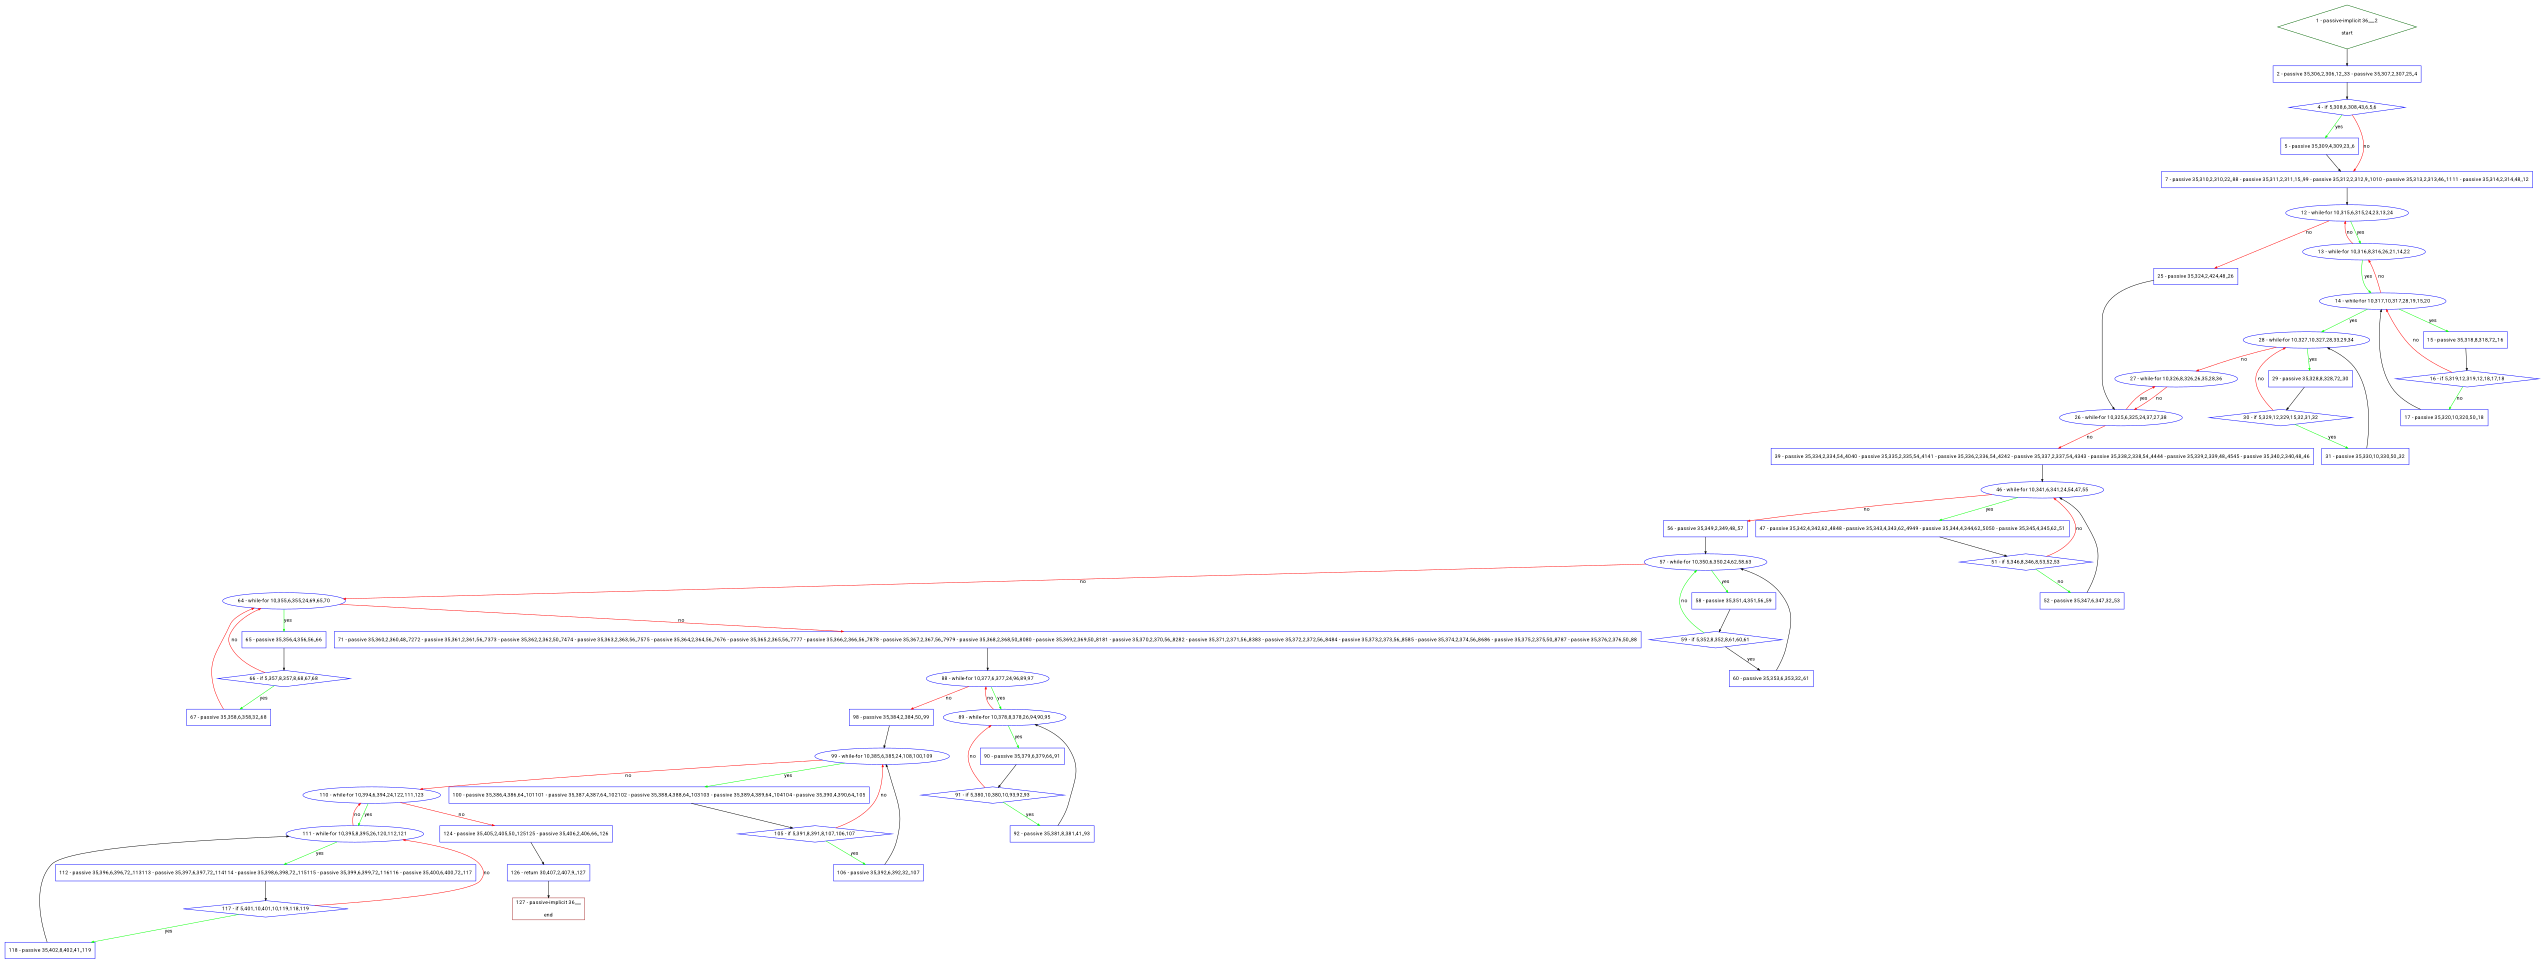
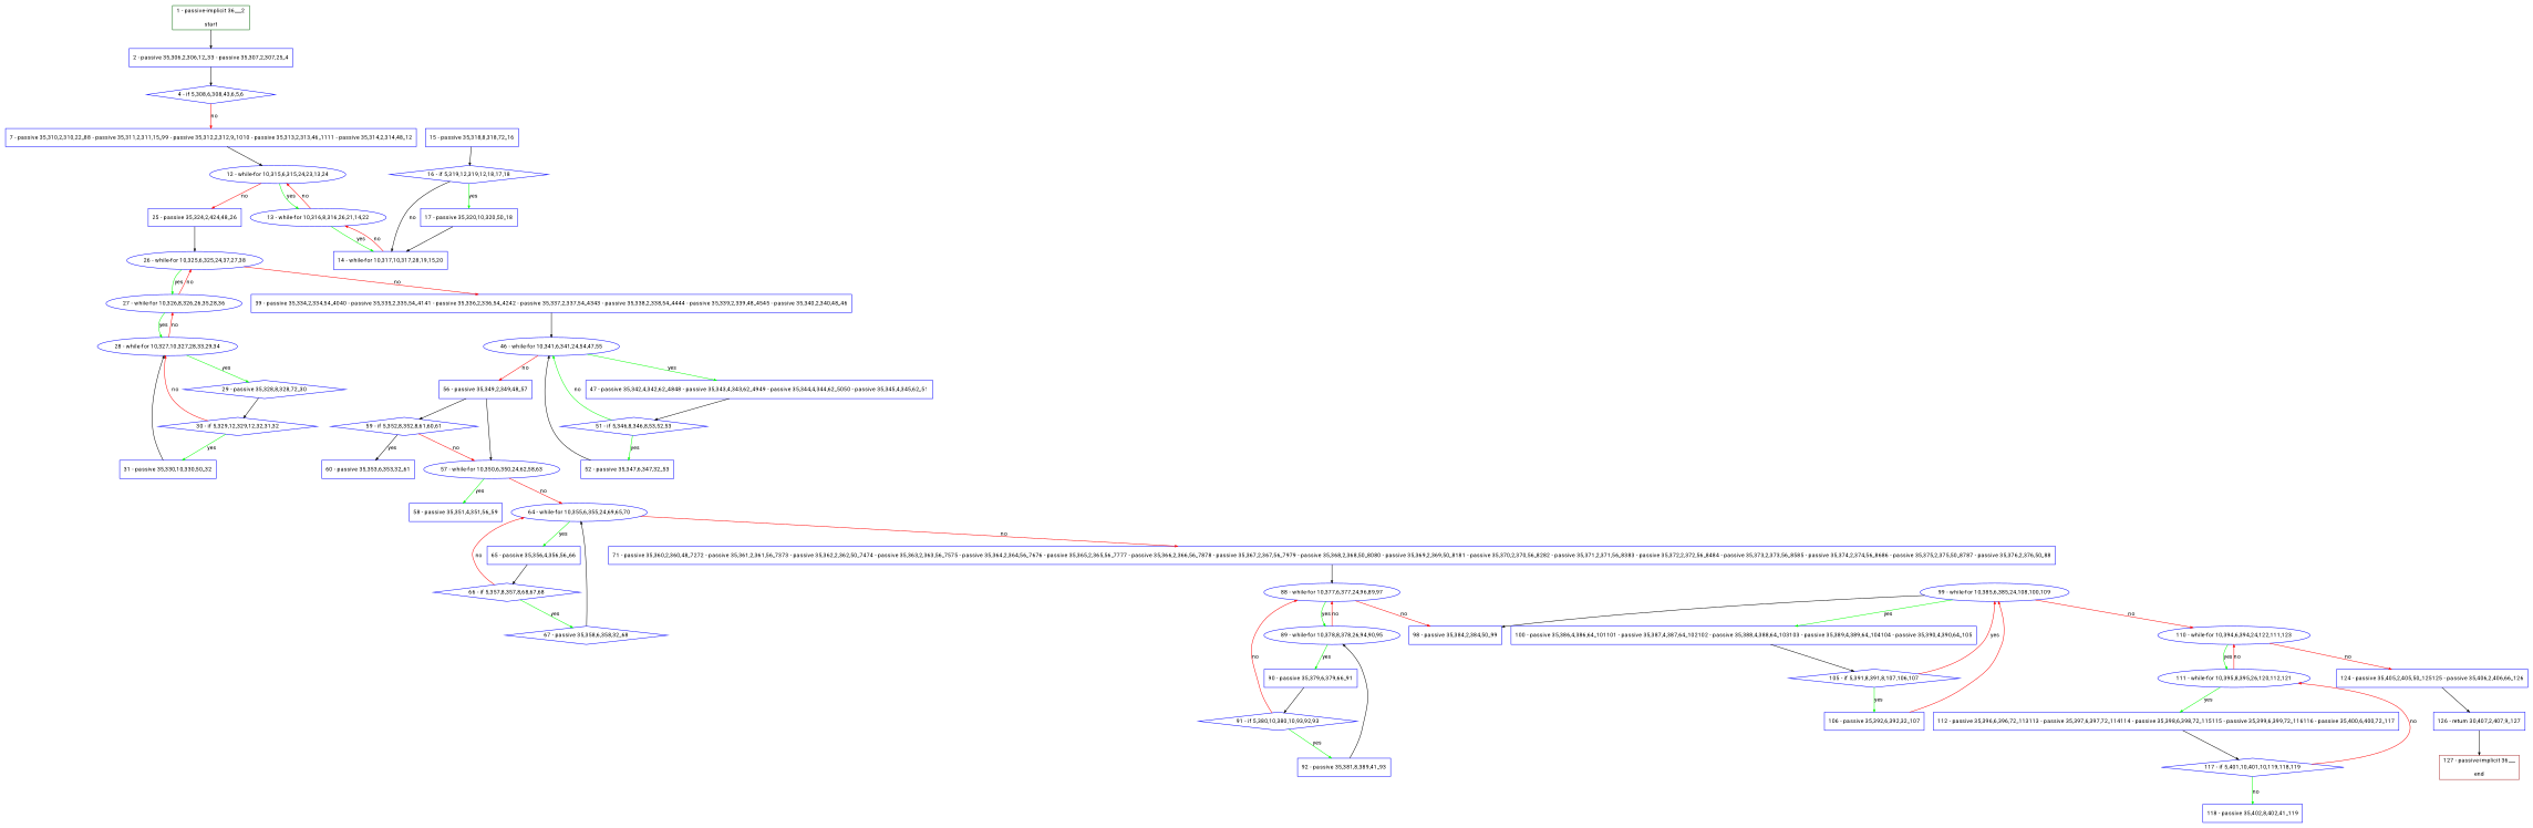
  digraph {
    bgcolor=white
    compound=true
    fillcolor="#FFFFCC"
    fontname=Roboto
    fontsize=12
    pack=true
    packmode=clust
    style="rounded,filled"
    node [color="#0000ff" compound=true fillcolor="#ffffff" fixedsize=false fontname=Roboto fontsize=12 node_initialized=no shape=box style=filled]
    edge [arrowhead=normal arrowsize=0.5 arrowtail=none color="#000000" compound=true dir=forward fontcolor=black fontname=Roboto fontsize=12]
    n1 [label="2 - passive 35,306,2,306,12,,33 - passive 35,307,2,307,25,,4"]
    n2 [label="4 - if 5,308,6,308,43,6,5,6" shape=diamond]
-   n3 [label="5 - passive 35,309,4,309,23,,6"]
    n4 [label="7 - passive 35,310,2,310,22,,88 - passive 35,311,2,311,15,,99 - passive 35,312,2,312,9,,1010 - passive 35,313,2,313,46,,1111 - passive 35,314,2,314,48,,12"]
-   n5 [color="#006400" label="1 - passive-implicit 36,,,,,,2\n\nstart" shape=diamond]
+   n5 [color="#006400" label="1 - passive-implicit 36,,,,,,2\n\nstart"]
    n6 [label="12 - while-for 10,315,6,315,24,23,13,24" shape=oval]
    n7 [label="13 - while-for 10,316,8,316,26,21,14,22" shape=oval]
    n8 [label="25 - passive 35,324,2,424,48,,26"]
-   n9 [label="14 - while-for 10,317,10,317,28,19,15,20" shape=oval]
+   n9 [label="14 - while-for 10,317,10,317,28,19,15,20"]
    n10 [label="26 - while-for 10,325,6,325,24,37,27,38" shape=oval]
    n11 [label="15 - passive 35,318,8,318,72,,16"]
    n12 [label="27 - while-for 10,326,8,326,26,35,28,36" shape=oval]
    n13 [label="39 - passive 35,334,2,334,54,,4040 - passive 35,335,2,335,54,,4141 - passive 35,336,2,336,54,,4242 - passive 35,337,2,337,54,,4343 - passive 35,338,2,338,54,,4444 - passive 35,339,2,339,48,,4545 - passive 35,340,2,340,48,,46"]
    n14 [label="16 - if 5,319,12,319,12,18,17,18" shape=diamond]
    n15 [label="17 - passive 35,320,10,320,50,,18"]
    n16 [label="28 - while-for 10,327,10,327,28,33,29,34" shape=oval]
    n17 [label="46 - while-for 10,341,6,341,24,54,47,55" shape=oval]
-   n18 [label="29 - passive 35,328,8,328,72,,30"]
+   n18 [label="29 - passive 35,328,8,328,72,,30" shape=diamond]
    n19 [label="47 - passive 35,342,4,342,62,,4848 - passive 35,343,4,343,62,,4949 - passive 35,344,4,344,62,,5050 - passive 35,345,4,345,62,,51"]
    n20 [label="56 - passive 35,349,2,349,48,,57"]
-   n21 [label="30 - if 5,329,12,329,15,32,31,32" shape=diamond]
+   n21 [label="30 - if 5,329,12,329,12,32,31,32" shape=diamond]
    n22 [label="31 - passive 35,330,10,330,50,,32"]
    n23 [label="51 - if 5,346,8,346,8,53,52,53" shape=diamond]
    n24 [label="57 - while-for 10,350,6,350,24,62,58,63" shape=oval]
    n25 [label="52 - passive 35,347,6,347,32,,53"]
    n26 [label="58 - passive 35,351,4,351,56,,59"]
    n27 [label="64 - while-for 10,355,6,355,24,69,65,70" shape=oval]
    n28 [label="59 - if 5,352,8,352,8,61,60,61" shape=diamond]
    n29 [label="65 - passive 35,356,4,356,56,,66"]
    n30 [label="71 - passive 35,360,2,360,48,,7272 - passive 35,361,2,361,56,,7373 - passive 35,362,2,362,50,,7474 - passive 35,363,2,363,56,,7575 - passive 35,364,2,364,56,,7676 - passive 35,365,2,365,56,,7777 - passive 35,366,2,366,56,,7878 - passive 35,367,2,367,56,,7979 - passive 35,368,2,368,50,,8080 - passive 35,369,2,369,50,,8181 - passive 35,370,2,370,56,,8282 - passive 35,371,2,371,56,,8383 - passive 35,372,2,372,56,,8484 - passive 35,373,2,373,56,,8585 - passive 35,374,2,374,56,,8686 - passive 35,375,2,375,50,,8787 - passive 35,376,2,376,50,,88"]
    n31 [label="60 - passive 35,353,6,353,32,,61"]
    n32 [label="66 - if 5,357,8,357,8,68,67,68" shape=diamond]
    n33 [label="88 - while-for 10,377,6,377,24,96,89,97" shape=oval]
-   n34 [label="67 - passive 35,358,6,358,32,,68"]
+   n34 [label="67 - passive 35,358,6,358,32,,68" shape=diamond]
    n35 [label="89 - while-for 10,378,8,378,26,94,90,95" shape=oval]
    n36 [label="98 - passive 35,384,2,384,50,,99"]
    n37 [label="90 - passive 35,379,6,379,66,,91"]
    n38 [label="99 - while-for 10,385,6,385,24,108,100,109" shape=oval]
    n39 [label="91 - if 5,380,10,380,10,93,92,93" shape=diamond]
    n40 [label="100 - passive 35,386,4,386,64,,101101 - passive 35,387,4,387,64,,102102 - passive 35,388,4,388,64,,103103 - passive 35,389,4,389,64,,104104 - passive 35,390,4,390,64,,105"]
    n41 [label="110 - while-for 10,394,6,394,24,122,111,123" shape=oval]
-   n42 [label="92 - passive 35,381,8,381,41,,93"]
+   n42 [label="92 - passive 35,381,8,389,41,,93"]
    n43 [label="105 - if 5,391,8,391,8,107,106,107" shape=diamond]
    n44 [label="111 - while-for 10,395,8,395,26,120,112,121" shape=oval]
    n45 [label="124 - passive 35,405,2,405,50,,125125 - passive 35,406,2,406,66,,126"]
    n46 [label="106 - passive 35,392,6,392,32,,107"]
    n47 [label="112 - passive 35,396,6,396,72,,113113 - passive 35,397,6,397,72,,114114 - passive 35,398,6,398,72,,115115 - passive 35,399,6,399,72,,116116 - passive 35,400,6,400,72,,117"]
    n48 [label="126 - return 30,407,2,407,9,,127"]
    n49 [label="117 - if 5,401,10,401,10,119,118,119" shape=diamond]
    n50 [color="#a52a2a" label="127 - passive-implicit 36,,,,,,\n\nend"]
    n51 [label="118 - passive 35,402,8,402,41,,119"]
    n1 -> n2
-   n2 -> n3 [color="#00ff00" label=yes]
    n2 -> n4 [color="#ff0000" label=no]
-   n3 -> n4
    n4 -> n6
    n5 -> n1
    n6 -> n7 [color="#00ff00" label=yes]
    n6 -> n8 [color="#ff0000" label=no]
    n7 -> n6 [color="#ff0000" label=no]
    n7 -> n9 [color="#00ff00" label=yes]
    n8 -> n10
    n9 -> n7 [color="#ff0000" label=no]
-   n9 -> n11 [color="#00ff00" label=yes]
-   n10 -> n12 [color="#ff0000" label=yes]
+   n10 -> n12 [color="#00ff00" label=yes]
    n10 -> n13 [color="#ff0000" label=no]
    n11 -> n14
    n12 -> n10 [color="#ff0000" label=no]
-   n9 -> n16 [color="#00ff00" label=yes]
+   n12 -> n16 [color="#00ff00" label=yes]
    n13 -> n17
-   n14 -> n9 [color="#ff0000" label=no]
-   n14 -> n15 [color="#00ff00" label=no]
+   n14 -> n9 [label=no]
+   n14 -> n15 [color="#00ff00" label=yes]
    n15 -> n9
    n16 -> n12 [color="#ff0000" label=no]
    n16 -> n18 [color="#00ff00" label=yes]
    n17 -> n19 [color="#00ff00" label=yes]
    n17 -> n20 [color="#ff0000" label=no]
    n18 -> n21
    n19 -> n23
    n20 -> n24
    n21 -> n16 [color="#ff0000" label=no]
    n21 -> n22 [color="#00ff00" label=yes]
    n22 -> n16
-   n23 -> n17 [color="#ff0000" label=no]
-   n23 -> n25 [color="#00ff00" label=no]
+   n23 -> n17 [color="#00ff00" label=no]
+   n23 -> n25 [color="#00ff00" label=yes]
    n24 -> n26 [color="#00ff00" label=yes]
    n24 -> n27 [color="#ff0000" label=no]
    n25 -> n17
-   n26 -> n28
+   n20 -> n28
    n27 -> n29 [color="#00ff00" label=yes]
    n27 -> n30 [color="#ff0000" label=no]
-   n28 -> n24 [color="#00ff00" label=no]
+   n28 -> n24 [color="#ff0000" label=no]
    n28 -> n31 [label=yes]
    n29 -> n32
    n30 -> n33
-   n31 -> n24
    n32 -> n27 [color="#ff0000" label=no]
    n32 -> n34 [color="#00ff00" label=yes]
    n33 -> n35 [color="#00ff00" label=yes]
    n33 -> n36 [color="#ff0000" label=no]
-   n34 -> n27 [color="#ff0000"]
+   n34 -> n27
    n35 -> n33 [color="#ff0000" label=no]
    n35 -> n37 [color="#00ff00" label=yes]
-   n36 -> n38
+   n38 -> n36
    n37 -> n39
    n38 -> n40 [color="#00ff00" label=yes]
    n38 -> n41 [color="#ff0000" label=no]
-   n39 -> n35 [color="#ff0000" label=no]
+   n39 -> n33 [color="#ff0000" label=no]
    n39 -> n42 [color="#00ff00" label=yes]
    n40 -> n43
    n41 -> n44 [color="#00ff00" label=yes]
    n41 -> n45 [color="#ff0000" label=no]
    n42 -> n35
-   n43 -> n38 [color="#ff0000" label=no]
+   n43 -> n38 [color="#ff0000" label=yes]
    n43 -> n46 [color="#00ff00" label=yes]
    n44 -> n41 [color="#ff0000" label=no]
    n44 -> n47 [color="#00ff00" label=yes]
    n45 -> n48
-   n46 -> n38
+   n46 -> n38 [color="#ff0000"]
    n47 -> n49
    n48 -> n50
    n49 -> n44 [color="#ff0000" label=no]
-   n49 -> n51 [color="#00ff00" label=yes]
-   n51 -> n44
+   n49 -> n51 [color="#00ff00" label=no]
  }
